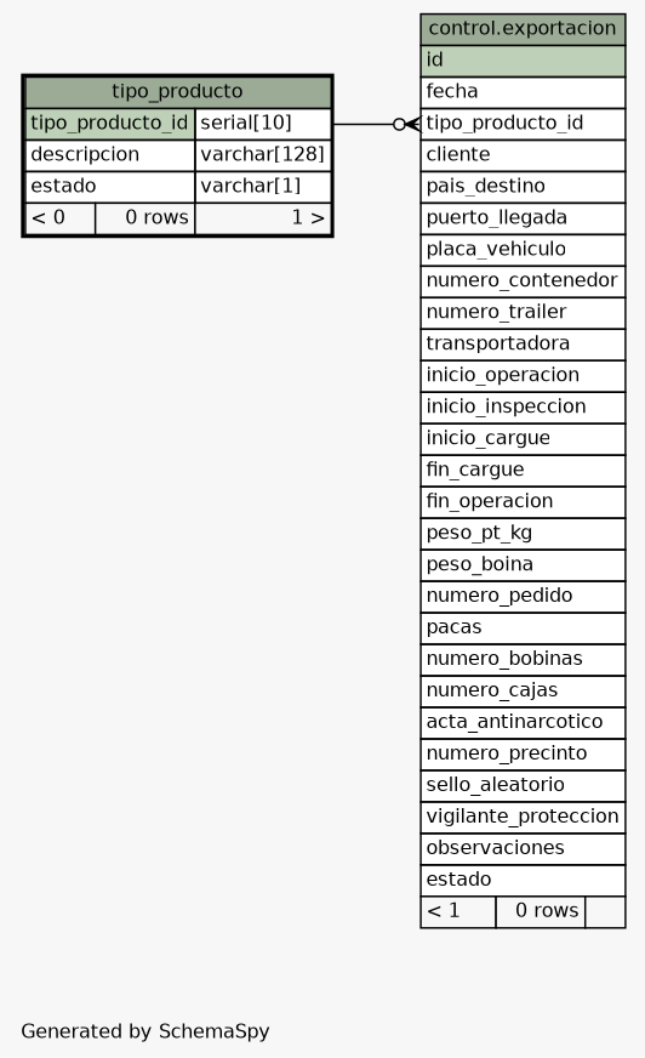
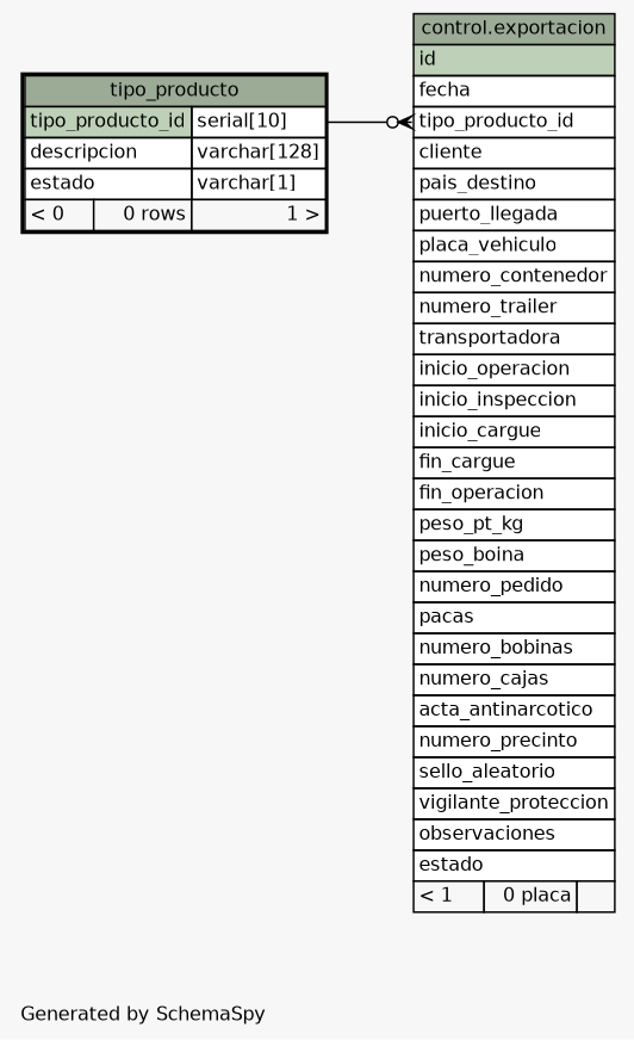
  digraph {
    bgcolor="#f7f7f7"
    fontname=Helvetica
    fontsize=11
    label="\nGenerated by SchemaSpy"
    labeljust=l
    nodesep=0.18
    rankdir=RL
    ranksep=0.46
    node [fontname=Helvetica fontsize=11 shape=plaintext]
-   n1 [label=<     <TABLE BORDER="0" CELLBORDER="1" CELLSPACING="0" BGCOLOR="#ffffff">       <TR><TD COLSPAN="3" BGCOLOR="#9bab96" ALIGN="CENTER">control.exportacion</TD></TR>       <TR><TD PORT="id" COLSPAN="3" BGCOLOR="#bed1b8" ALIGN="LEFT">id</TD></TR>       <TR><TD PORT="fecha" COLSPAN="3" ALIGN="LEFT">fecha</TD></TR>       <TR><TD PORT="tipo_producto_id" COLSPAN="3" ALIGN="LEFT">tipo_producto_id</TD></TR>       <TR><TD PORT="cliente" COLSPAN="3" ALIGN="LEFT">cliente</TD></TR>       <TR><TD PORT="pais_destino" COLSPAN="3" ALIGN="LEFT">pais_destino</TD></TR>       <TR><TD PORT="puerto_llegada" COLSPAN="3" ALIGN="LEFT">puerto_llegada</TD></TR>       <TR><TD PORT="placa_vehiculo" COLSPAN="3" ALIGN="LEFT">placa_vehiculo</TD></TR>       <TR><TD PORT="numero_contenedor" COLSPAN="3" ALIGN="LEFT">numero_contenedor</TD></TR>       <TR><TD PORT="numero_trailer" COLSPAN="3" ALIGN="LEFT">numero_trailer</TD></TR>       <TR><TD PORT="transportadora" COLSPAN="3" ALIGN="LEFT">transportadora</TD></TR>       <TR><TD PORT="inicio_operacion" COLSPAN="3" ALIGN="LEFT">inicio_operacion</TD></TR>       <TR><TD PORT="inicio_inspeccion" COLSPAN="3" ALIGN="LEFT">inicio_inspeccion</TD></TR>       <TR><TD PORT="inicio_cargue" COLSPAN="3" ALIGN="LEFT">inicio_cargue</TD></TR>       <TR><TD PORT="fin_cargue" COLSPAN="3" ALIGN="LEFT">fin_cargue</TD></TR>       <TR><TD PORT="fin_operacion" COLSPAN="3" ALIGN="LEFT">fin_operacion</TD></TR>       <TR><TD PORT="peso_pt_kg" COLSPAN="3" ALIGN="LEFT">peso_pt_kg</TD></TR>       <TR><TD PORT="peso_boina" COLSPAN="3" ALIGN="LEFT">peso_boina</TD></TR>       <TR><TD PORT="numero_pedido" COLSPAN="3" ALIGN="LEFT">numero_pedido</TD></TR>       <TR><TD PORT="pacas" COLSPAN="3" ALIGN="LEFT">pacas</TD></TR>       <TR><TD PORT="numero_bobinas" COLSPAN="3" ALIGN="LEFT">numero_bobinas</TD></TR>       <TR><TD PORT="numero_cajas" COLSPAN="3" ALIGN="LEFT">numero_cajas</TD></TR>       <TR><TD PORT="acta_antinarcotico" COLSPAN="3" ALIGN="LEFT">acta_antinarcotico</TD></TR>       <TR><TD PORT="numero_precinto" COLSPAN="3" ALIGN="LEFT">numero_precinto</TD></TR>       <TR><TD PORT="sello_aleatorio" COLSPAN="3" ALIGN="LEFT">sello_aleatorio</TD></TR>       <TR><TD PORT="vigilante_proteccion" COLSPAN="3" ALIGN="LEFT">vigilante_proteccion</TD></TR>       <TR><TD PORT="observaciones" COLSPAN="3" ALIGN="LEFT">observaciones</TD></TR>       <TR><TD PORT="estado" COLSPAN="3" ALIGN="LEFT">estado</TD></TR>       <TR><TD ALIGN="LEFT" BGCOLOR="#f7f7f7">&lt; 1</TD><TD ALIGN="RIGHT" BGCOLOR="#f7f7f7">0 rows</TD><TD ALIGN="RIGHT" BGCOLOR="#f7f7f7">  </TD></TR>     </TABLE>>]
+   n1 [label=<     <TABLE BORDER="0" CELLBORDER="1" CELLSPACING="0" BGCOLOR="#ffffff">       <TR><TD COLSPAN="3" BGCOLOR="#9bab96" ALIGN="CENTER">control.exportacion</TD></TR>       <TR><TD PORT="id" COLSPAN="3" BGCOLOR="#bed1b8" ALIGN="LEFT">id</TD></TR>       <TR><TD PORT="fecha" COLSPAN="3" ALIGN="LEFT">fecha</TD></TR>       <TR><TD PORT="tipo_producto_id" COLSPAN="3" ALIGN="LEFT">tipo_producto_id</TD></TR>       <TR><TD PORT="cliente" COLSPAN="3" ALIGN="LEFT">cliente</TD></TR>       <TR><TD PORT="pais_destino" COLSPAN="3" ALIGN="LEFT">pais_destino</TD></TR>       <TR><TD PORT="puerto_llegada" COLSPAN="3" ALIGN="LEFT">puerto_llegada</TD></TR>       <TR><TD PORT="placa_vehiculo" COLSPAN="3" ALIGN="LEFT">placa_vehiculo</TD></TR>       <TR><TD PORT="numero_contenedor" COLSPAN="3" ALIGN="LEFT">numero_contenedor</TD></TR>       <TR><TD PORT="numero_trailer" COLSPAN="3" ALIGN="LEFT">numero_trailer</TD></TR>       <TR><TD PORT="transportadora" COLSPAN="3" ALIGN="LEFT">transportadora</TD></TR>       <TR><TD PORT="inicio_operacion" COLSPAN="3" ALIGN="LEFT">inicio_operacion</TD></TR>       <TR><TD PORT="inicio_inspeccion" COLSPAN="3" ALIGN="LEFT">inicio_inspeccion</TD></TR>       <TR><TD PORT="inicio_cargue" COLSPAN="3" ALIGN="LEFT">inicio_cargue</TD></TR>       <TR><TD PORT="fin_cargue" COLSPAN="3" ALIGN="LEFT">fin_cargue</TD></TR>       <TR><TD PORT="fin_operacion" COLSPAN="3" ALIGN="LEFT">fin_operacion</TD></TR>       <TR><TD PORT="peso_pt_kg" COLSPAN="3" ALIGN="LEFT">peso_pt_kg</TD></TR>       <TR><TD PORT="peso_boina" COLSPAN="3" ALIGN="LEFT">peso_boina</TD></TR>       <TR><TD PORT="numero_pedido" COLSPAN="3" ALIGN="LEFT">numero_pedido</TD></TR>       <TR><TD PORT="pacas" COLSPAN="3" ALIGN="LEFT">pacas</TD></TR>       <TR><TD PORT="numero_bobinas" COLSPAN="3" ALIGN="LEFT">numero_bobinas</TD></TR>       <TR><TD PORT="numero_cajas" COLSPAN="3" ALIGN="LEFT">numero_cajas</TD></TR>       <TR><TD PORT="acta_antinarcotico" COLSPAN="3" ALIGN="LEFT">acta_antinarcotico</TD></TR>       <TR><TD PORT="numero_precinto" COLSPAN="3" ALIGN="LEFT">numero_precinto</TD></TR>       <TR><TD PORT="sello_aleatorio" COLSPAN="3" ALIGN="LEFT">sello_aleatorio</TD></TR>       <TR><TD PORT="vigilante_proteccion" COLSPAN="3" ALIGN="LEFT">vigilante_proteccion</TD></TR>       <TR><TD PORT="observaciones" COLSPAN="3" ALIGN="LEFT">observaciones</TD></TR>       <TR><TD PORT="estado" COLSPAN="3" ALIGN="LEFT">estado</TD></TR>       <TR><TD ALIGN="LEFT" BGCOLOR="#f7f7f7">&lt; 1</TD><TD ALIGN="RIGHT" BGCOLOR="#f7f7f7">0 placa</TD><TD ALIGN="RIGHT" BGCOLOR="#f7f7f7">  </TD></TR>     </TABLE>>]
    n2 [label=<     <TABLE BORDER="2" CELLBORDER="1" CELLSPACING="0" BGCOLOR="#ffffff">       <TR><TD COLSPAN="3" BGCOLOR="#9bab96" ALIGN="CENTER">tipo_producto</TD></TR>       <TR><TD PORT="tipo_producto_id" COLSPAN="2" BGCOLOR="#bed1b8" ALIGN="LEFT">tipo_producto_id</TD><TD PORT="tipo_producto_id.type" ALIGN="LEFT">serial[10]</TD></TR>       <TR><TD PORT="descripcion" COLSPAN="2" ALIGN="LEFT">descripcion</TD><TD PORT="descripcion.type" ALIGN="LEFT">varchar[128]</TD></TR>       <TR><TD PORT="estado" COLSPAN="2" ALIGN="LEFT">estado</TD><TD PORT="estado.type" ALIGN="LEFT">varchar[1]</TD></TR>       <TR><TD ALIGN="LEFT" BGCOLOR="#f7f7f7">&lt; 0</TD><TD ALIGN="RIGHT" BGCOLOR="#f7f7f7">0 rows</TD><TD ALIGN="RIGHT" BGCOLOR="#f7f7f7">1 &gt;</TD></TR>     </TABLE>>]
    n1 -> n2 [arrowhead=none arrowsize=0.8 arrowtail=crowodot dir=back headport="tipo_producto_id.type:e" tailport="tipo_producto_id:w"]
  }
